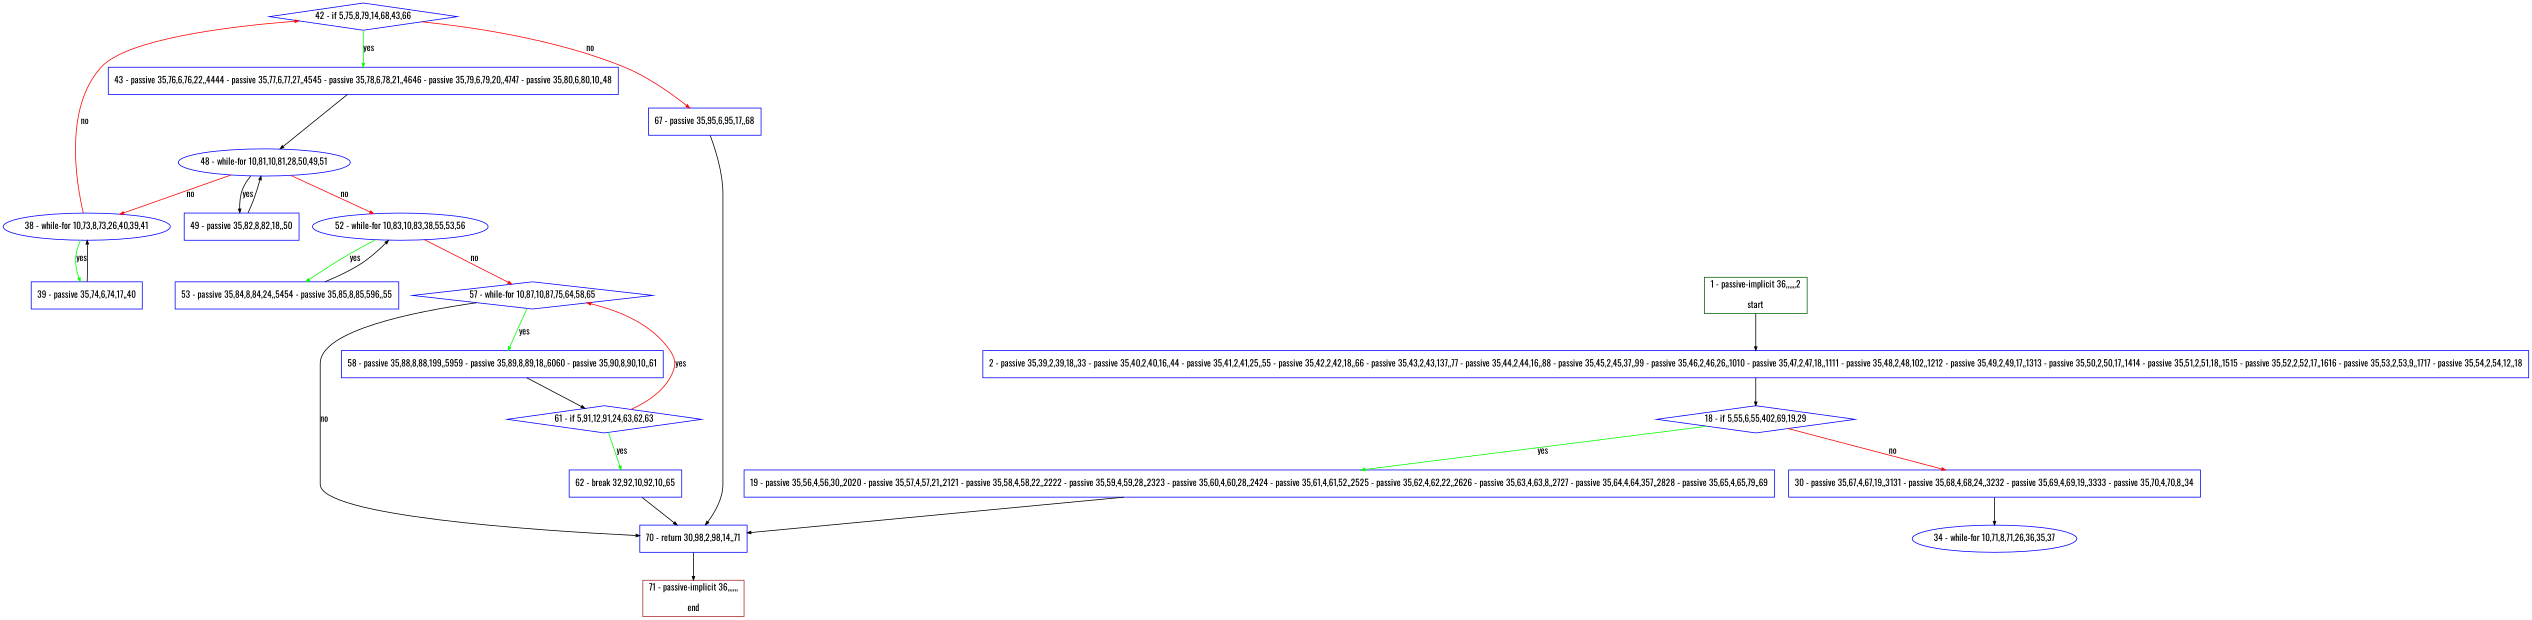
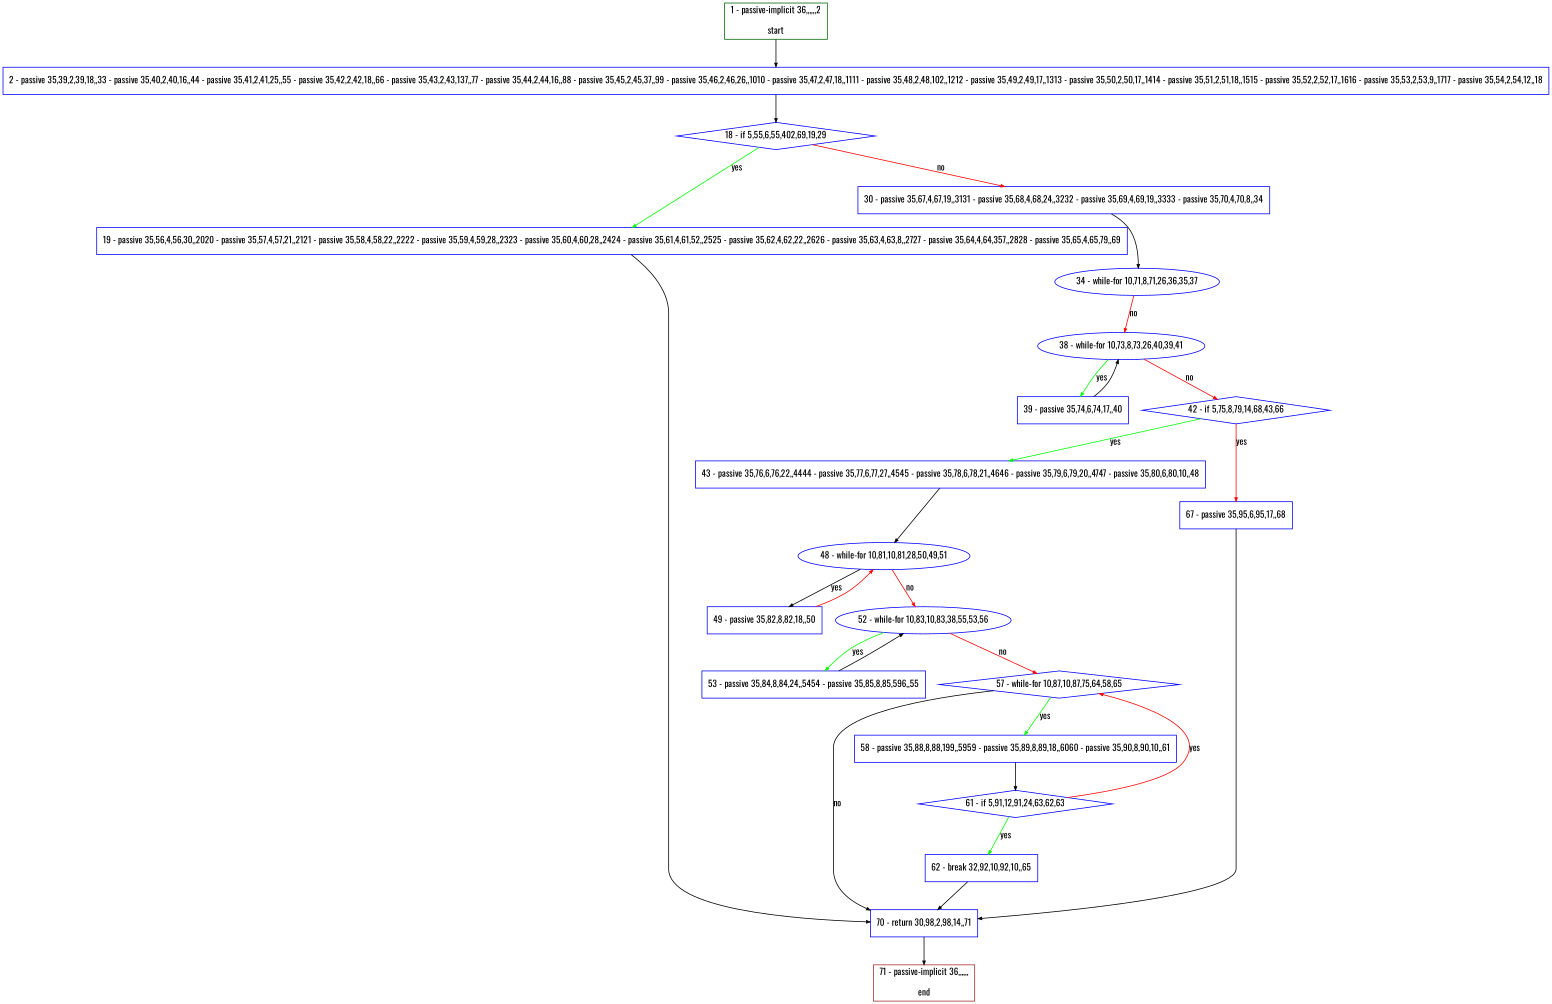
  digraph {
    bgcolor=white
    compound=true
    fillcolor="#FFFFCC"
    fontname=Oswald
    fontsize=12
    pack=true
    packmode=clust
    style="rounded,filled"
    node [color="#0000ff" compound=true fillcolor="#ffffff" fixedsize=false fontname=Oswald fontsize=12 node_initialized=no shape=box style=filled]
    edge [arrowhead=normal arrowsize=0.5 arrowtail=none color="#000000" compound=true dir=forward fontcolor=black fontname=Oswald fontsize=12]
    n1 [label="2 - passive 35,39,2,39,18,,33 - passive 35,40,2,40,16,,44 - passive 35,41,2,41,25,,55 - passive 35,42,2,42,18,,66 - passive 35,43,2,43,137,,77 - passive 35,44,2,44,16,,88 - passive 35,45,2,45,37,,99 - passive 35,46,2,46,26,,1010 - passive 35,47,2,47,18,,1111 - passive 35,48,2,48,102,,1212 - passive 35,49,2,49,17,,1313 - passive 35,50,2,50,17,,1414 - passive 35,51,2,51,18,,1515 - passive 35,52,2,52,17,,1616 - passive 35,53,2,53,9,,1717 - passive 35,54,2,54,12,,18"]
    n2 [label="18 - if 5,55,6,55,402,69,19,29" shape=diamond]
    n3 [label="19 - passive 35,56,4,56,30,,2020 - passive 35,57,4,57,21,,2121 - passive 35,58,4,58,22,,2222 - passive 35,59,4,59,28,,2323 - passive 35,60,4,60,28,,2424 - passive 35,61,4,61,52,,2525 - passive 35,62,4,62,22,,2626 - passive 35,63,4,63,8,,2727 - passive 35,64,4,64,357,,2828 - passive 35,65,4,65,79,,69"]
    n4 [label="30 - passive 35,67,4,67,19,,3131 - passive 35,68,4,68,24,,3232 - passive 35,69,4,69,19,,3333 - passive 35,70,4,70,8,,34"]
    n5 [color="#006400" label="1 - passive-implicit 36,,,,,,2\n\nstart"]
    n6 [label="70 - return 30,98,2,98,14,,71"]
    n7 [label="34 - while-for 10,71,8,71,26,36,35,37" shape=oval]
    n8 [color="#a52a2a" label="71 - passive-implicit 36,,,,,,\n\nend"]
    n9 [label="38 - while-for 10,73,8,73,26,40,39,41" shape=oval]
    n10 [label="39 - passive 35,74,6,74,17,,40"]
    n11 [label="42 - if 5,75,8,79,14,68,43,66" shape=diamond]
    n12 [label="43 - passive 35,76,6,76,22,,4444 - passive 35,77,6,77,27,,4545 - passive 35,78,6,78,21,,4646 - passive 35,79,6,79,20,,4747 - passive 35,80,6,80,10,,48"]
    n13 [label="67 - passive 35,95,6,95,17,,68"]
    n14 [label="48 - while-for 10,81,10,81,28,50,49,51" shape=oval]
    n15 [label="49 - passive 35,82,8,82,18,,50"]
    n16 [label="52 - while-for 10,83,10,83,38,55,53,56" shape=oval]
    n17 [label="53 - passive 35,84,8,84,24,,5454 - passive 35,85,8,85,596,,55"]
    n18 [label="57 - while-for 10,87,10,87,75,64,58,65" shape=diamond]
    n19 [label="58 - passive 35,88,8,88,199,,5959 - passive 35,89,8,89,18,,6060 - passive 35,90,8,90,10,,61"]
    n20 [label="61 - if 5,91,12,91,24,63,62,63" shape=diamond]
    n21 [label="62 - break 32,92,10,92,10,,65"]
    n1 -> n2
    n2 -> n3 [color="#00ff00" label=yes]
    n2 -> n4 [color="#ff0000" label=no]
    n3 -> n6
    n4 -> n7
    n5 -> n1
    n6 -> n8
-   n14 -> n9 [color="#ff0000" label=no]
+   n7 -> n9 [color="#ff0000" label=no]
    n9 -> n10 [color="#00ff00" label=yes]
    n9 -> n11 [color="#ff0000" label=no]
    n10 -> n9
    n11 -> n12 [color="#00ff00" label=yes]
-   n11 -> n13 [color="#ff0000" label=no]
+   n11 -> n13 [color="#ff0000" label=yes]
    n12 -> n14
    n13 -> n6
    n14 -> n15 [label=yes]
    n14 -> n16 [color="#ff0000" label=no]
-   n15 -> n14
+   n15 -> n14 [color="#ff0000"]
    n16 -> n17 [color="#00ff00" label=yes]
    n16 -> n18 [color="#ff0000" label=no]
    n17 -> n16
    n18 -> n6 [label=no]
    n18 -> n19 [color="#00ff00" label=yes]
    n19 -> n20
    n20 -> n18 [color="#ff0000" label=yes]
    n20 -> n21 [color="#00ff00" label=yes]
    n21 -> n6
  }
